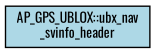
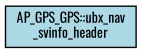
  digraph {
    rankdir=TB
    fontname=Oswald
-   n1 [color=black fillcolor=lightblue fontname=Oswald fontsize=10 height=0.2 label="AP_GPS_UBLOX::ubx_nav\l_svinfo_header" shape=record style=filled width=0.4]
+   n1 [color=black fillcolor=lightblue fontname=Oswald fontsize=10 height=0.2 label="AP_GPS_GPS::ubx_nav\l_svinfo_header" shape=record style=filled width=0.4]
  }
